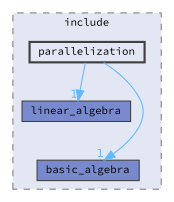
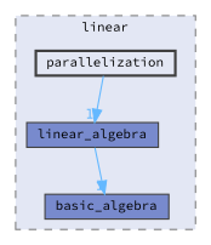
  digraph {
    compound=true
    fontname="Source Code Pro"
    node [color=grey25 fillcolor="#788acd" fontname="Source Code Pro" fontsize=10 shape=box style=filled]
    edge [color=steelblue1 fontcolor=steelblue1 fontname="Source Code Pro" fontsize=10 headlabel=1 labeldistance=1.5 labelfontname=Helvetica labelfontsize=10]
    n1 [height=0.2 label=linear_algebra width=0.4]
    n2 [height=0.2 label=basic_algebra width=0.4]
    n3 [fillcolor="#e3e7f4" height=0.2 label=parallelization style="filled,bold" width=0.4]
    subgraph cluster_1 {
      bgcolor="#e3e7f4"
      fontsize=10
-     label=include
+     label=linear
      pencolor=grey50
      style="filled,dashed"
      n1
      n2
      n3
    }
    n3 -> n1
-   n3 -> n2
+   n1 -> n2
  }
